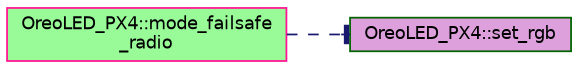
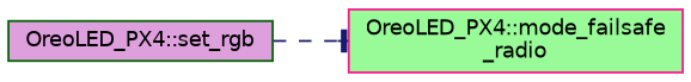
  digraph {
    rankdir=LR
    node [fontname=Helvetica fontsize=10 shape=record style=filled]
    n1 [color=deeppink fillcolor=palegreen fontcolor=black height=0.2 label="OreoLED_PX4::mode_failsafe\l_radio" width=0.4]
    n2 [color=darkgreen fillcolor=plum height=0.2 label="OreoLED_PX4::set_rgb" width=0.4]
-   n1 -> n2 [color=midnightblue fontname=Helvetica fontsize=10 labelfontname=Helvetica labelfontsize=10 style=dashed arrowhead=tee]
+   n2 -> n1 [color=midnightblue fontname=Helvetica fontsize=10 labelfontname=Helvetica labelfontsize=10 style=dashed arrowhead=tee]
  }
